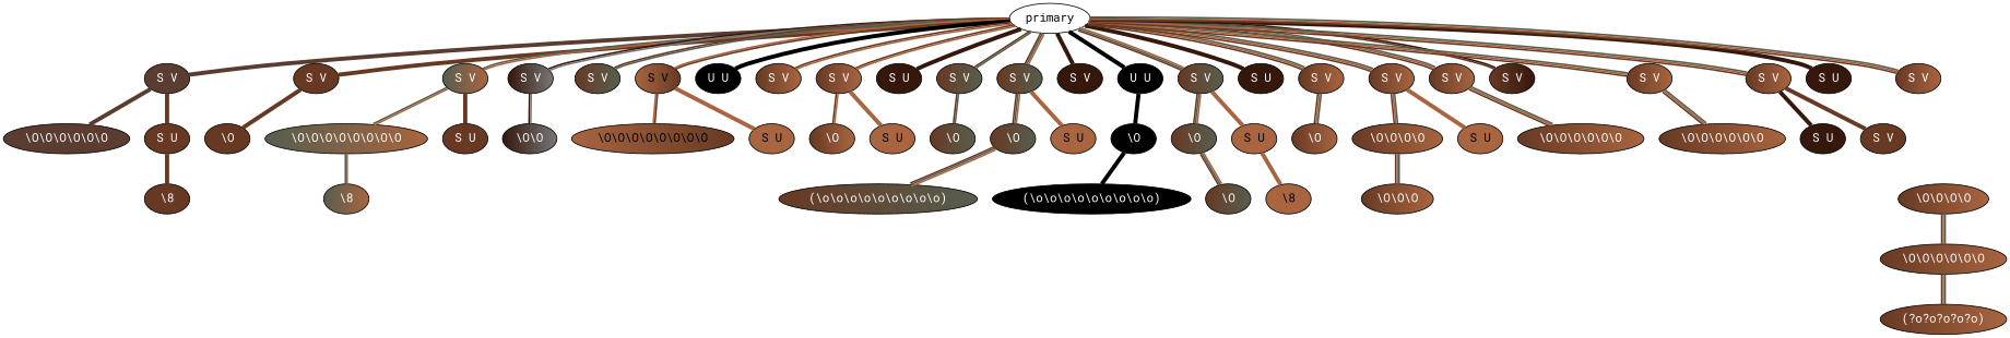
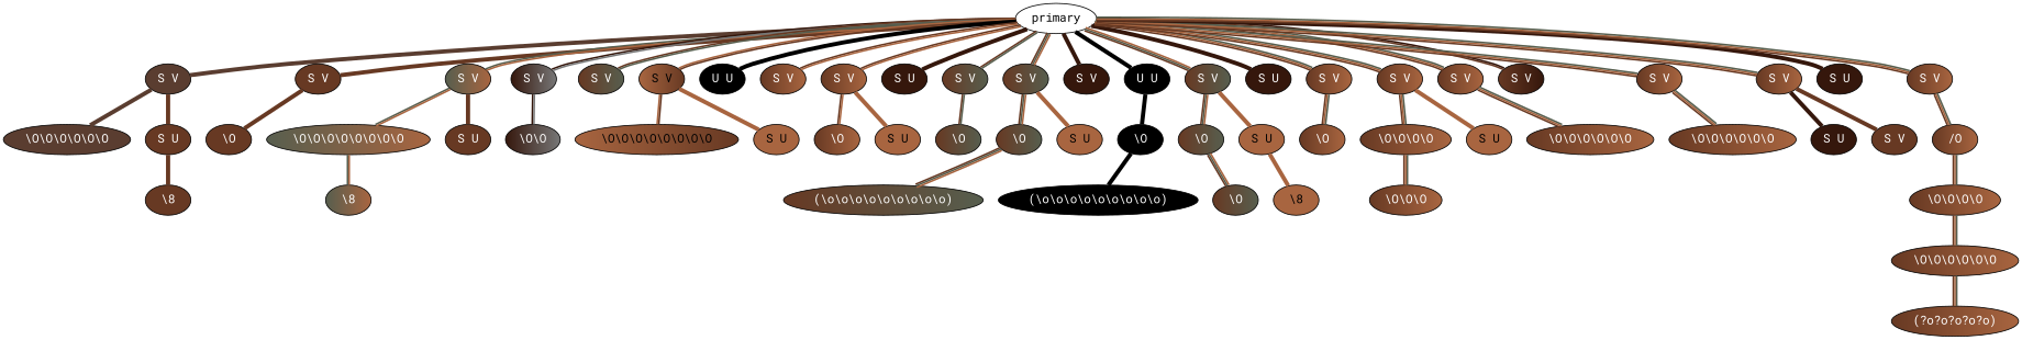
  graph {
    rankdir=TB
    fontname="Roboto Mono"
    node [fillcolor="#673923:#A86540:#575E4E" fontcolor="#ffffff" pendant_ply=S qtype=pendant_node style=filled fontname="Roboto Mono"]
    edge [color="#673923:#A86540:#575E4E" penwidth=2 qtype=pendant_link fontname="Roboto Mono"]
    n1 [fillcolor="#5A3D30" label="S V" pendant_attach=V pendant_colors="#5A3D30" pendant_length=22.5]
    n2 [fillcolor="#5A3D30" knot_position=20.5 knot_spin=Z knot_type=S knot_value=6 label="\\O\\O\\O\\O\\O\\O" qtype=knot_node pendant_ply=""]
    n3 [fillcolor="#673923" label="S U" pendant_attach=U pendant_colors="#673923" pendant_length=37.0]
    primary [fillcolor="" fontcolor="" pendant_ply="" qtype="" style=""]
    n5 [fillcolor="#673923" label="S V" pendant_attach=V pendant_colors="#673923" pendant_length=14.5]
    n6 [fillcolor="#575E4E:#A86540" label="S V" pendant_attach=V pendant_colors="#575E4E:#A86540" pendant_length=33.5]
    n7 [fillcolor="#35170C:#777777" label="S V" pendant_attach=V pendant_colors="#35170C:#777777" pendant_length=45.5]
    n8 [fillcolor="#673923:#575E4E" label="S V" pendant_attach=V pendant_colors="#673923:#575E4E" pendant_length=8.0]
    n9 [fillcolor="#A86540:#673923" fontcolor="#000000" label="S V" pendant_attach=V pendant_colors="#A86540:#673923" pendant_length=26.5]
    n10 [fillcolor="#000000" label="U U" pendant_attach=U pendant_colors="#000000" pendant_length=0.0 pendant_ply=U]
    n11 [fillcolor="#673923:#A86540" label="S V" pendant_attach=V pendant_colors="#673923:#A86540" pendant_length=9.5]
    n12 [fillcolor="#673923:#A86540" label="S V" pendant_attach=V pendant_colors="#673923:#A86540" pendant_length=24.5]
    n13 [fillcolor="#35170C" label="S U" pendant_attach=U pendant_colors="#35170C" pendant_length=0.0]
    n14 [fillcolor="#673923:#575E4E" label="S V" pendant_attach=V pendant_colors="#673923:#575E4E" pendant_length=24.0]
    n15 [fillcolor="#673923:#575E4E:#A86540" label="S V" pendant_attach=V pendant_colors="#673923:#575E4E:#A86540" pendant_length=37.0]
    n16 [fillcolor="#35170C" label="S V" pendant_attach=V pendant_colors="#35170C" pendant_length=0.0]
    n17 [fillcolor="#000000" label="U U" pendant_attach=U pendant_colors="#000000" pendant_length=57.0 pendant_ply=U]
    n18 [fillcolor="#673923:#575E4E:#A86540" label="S V" pendant_attach=V pendant_colors="#673923:#575E4E:#A86540" pendant_length=24.5]
    n19 [fillcolor="#35170C" label="S U" pendant_attach=U pendant_colors="#35170C" pendant_length=0.0]
    n20 [label="S V" pendant_attach=V pendant_colors="#673923:#A86540:#575E4E" pendant_length=48.0]
    n21 [label="S V" pendant_attach=V pendant_colors="#673923:#A86540:#575E4E" pendant_length=22.5]
    n22 [label="S V" pendant_attach=V pendant_colors="#673923:#A86540:#575E4E" pendant_length=13.0]
    n23 [fillcolor="#673923:#35170C" label="S V" pendant_attach=V pendant_colors="#673923:#35170C" pendant_length=0.0]
    n24 [label="S V" pendant_attach=V pendant_colors="#673923:#A86540:#575E4E" pendant_length=18.5]
    n25 [label="S V" pendant_attach=V pendant_colors="#673923:#A86540:#575E4E" pendant_length=5.0]
    n26 [fillcolor="#35170C" label="S U" pendant_attach=U pendant_colors="#35170C" pendant_length=0.0]
    n27 [label="S V" pendant_attach=V pendant_colors="#673923:#A86540:#575E4E" pendant_length=39.5]
    n28 [fillcolor="#673923" knot_position=29.5 knot_spin=Z knot_type=E knot_value=1 label="\\8" qtype=knot_node pendant_ply=""]
    n29 [fillcolor="#673923" knot_position=11.5 knot_spin=Z knot_type=S knot_value=1 label="\\O" qtype=knot_node pendant_ply=""]
    n30 [fillcolor="#575E4E:#A86540" knot_position=21.0 knot_spin=Z knot_type=S knot_value=8 label="\\O\\O\\O\\O\\O\\O\\O\\O" qtype=knot_node pendant_ply=""]
    n31 [fillcolor="#673923" label="S U" pendant_attach=U pendant_colors="#673923" pendant_length=21.5]
    n32 [fillcolor="#575E4E:#A86540" knot_position=29.5 knot_spin=Z knot_type=E knot_value=1 label="\\8" qtype=knot_node pendant_ply=""]
    n33 [fillcolor="#35170C:#777777" knot_position=21.0 knot_spin=Z knot_type=S knot_value=2 label="\\O\\O" qtype=knot_node pendant_ply=""]
    n34 [fillcolor="#A86540:#673923" fontcolor="#000000" knot_position=19.0 knot_spin=Z knot_type=S knot_value=8 label="\\O\\O\\O\\O\\O\\O\\O\\O" qtype=knot_node pendant_ply=""]
    n35 [fillcolor="#A86540" fontcolor="#000000" label="S U" pendant_attach=U pendant_colors="#A86540" pendant_length=8.5]
    n36 [fillcolor="#673923:#A86540" knot_position=11.0 knot_spin=Z knot_type=S knot_value=1 label="\\O" qtype=knot_node pendant_ply=""]
    n37 [fillcolor="#A86540" fontcolor="#000000" label="S U" pendant_attach=U pendant_colors="#A86540" pendant_length=4.5]
    n38 [fillcolor="#673923:#575E4E" knot_position=10.5 knot_spin=Z knot_type=S knot_value=1 label="\\O" qtype=knot_node pendant_ply=""]
    n39 [fillcolor="#673923:#575E4E:#A86540" knot_position=11.0 knot_spin=Z knot_type=S knot_value=1 label="\\O" qtype=knot_node pendant_ply=""]
    n40 [fillcolor="#A86540" fontcolor="#000000" label="S U" pendant_attach=U pendant_colors="#A86540" pendant_length=17.5]
    n41 [fillcolor="#673923:#575E4E:#A86540" knot_position=28.0 knot_spin=Z knot_type=L knot_value=9 label="(\\o\\o\\o\\o\\o\\o\\o\\o\\o)" qtype=knot_node pendant_ply=""]
    n42 [fillcolor="#000000" knot_position=11.0 knot_spin=Z knot_type=S knot_value=1 label="\\O" qtype=knot_node pendant_ply=""]
    n43 [fillcolor="#000000" knot_position=28.0 knot_spin=Z knot_type=L knot_value=9 label="(\\o\\o\\o\\o\\o\\o\\o\\o\\o)" qtype=knot_node pendant_ply=""]
    n44 [fillcolor="#673923:#575E4E:#A86540" knot_position=10.5 knot_spin=Z knot_type=S knot_value=1 label="\\O" qtype=knot_node pendant_ply=""]
    n45 [fillcolor="#A86540" fontcolor="#000000" label="S U" pendant_attach=U pendant_colors="#A86540" pendant_length=40.5]
    n46 [fillcolor="#673923:#575E4E:#A86540" knot_position=19.5 knot_spin=Z knot_type=S knot_value=1 label="\\O" qtype=knot_node pendant_ply=""]
    n47 [fillcolor="#A86540" fontcolor="#000000" knot_position=26.5 knot_spin=Z knot_type=E knot_value=1 label="\\8" qtype=knot_node pendant_ply=""]
    n48 [knot_position=11.0 knot_spin=Z knot_type=S knot_value=1 label="\\O" qtype=knot_node pendant_ply=""]
    n49 [knot_position=11.0 knot_spin=Z knot_type=S knot_value=4 label="\\O\\O\\O\\O" qtype=knot_node pendant_ply=""]
    n50 [fillcolor="#A86540" fontcolor="#000000" label="S U" pendant_attach=U pendant_colors="#A86540" pendant_length=12.0]
    n51 [knot_position=18.0 knot_spin=Z knot_type=S knot_value=3 label="\\O\\O\\O" qtype=knot_node pendant_ply=""]
    n52 [knot_position=10.5 knot_spin=Z knot_type=S knot_value=6 label="\\O\\O\\O\\O\\O\\O" qtype=knot_node pendant_ply=""]
    n53 [knot_position=10.5 knot_spin=Z knot_type=S knot_value=6 label="\\O\\O\\O\\O\\O\\O" qtype=knot_node pendant_ply=""]
    n54 [fillcolor="#35170C" label="S U" pendant_attach=U pendant_colors="#35170C" pendant_length=0.0]
    n55 [fillcolor="#673923" label="S V" pendant_attach=V pendant_colors="#673923" pendant_length=1.0]
+   n56 [knot_position=2.5 knot_spin=S knot_type=S knot_value=1 label="/O" qtype=knot_node pendant_ply=""]
    n57 [knot_position=18.0 knot_spin=Z knot_type=S knot_value=4 label="\\O\\O\\O\\O" qtype=knot_node pendant_ply=""]
    n58 [knot_position=26.5 knot_spin=Z knot_type=S knot_value=6 label="\\O\\O\\O\\O\\O\\O" qtype=knot_node pendant_ply=""]
    n59 [knot_position=35.5 knot_spin=U knot_type=L knot_value=5 label="(?o?o?o?o?o)" qtype=knot_node pendant_ply=""]
    n1 -- n2 [color="#5A3D30" penwidth=5 qtype=knot_link]
    n1 -- n3 [color="#673923" penwidth=5]
    n3 -- n28 [color="#673923" penwidth=5 qtype=knot_link]
    primary -- n1 [color="#5A3D30" penwidth=5]
    primary -- n5 [color="#673923" penwidth=5]
    primary -- n6 [color="#575E4E:#A86540"]
    primary -- n7 [color="#35170C:#777777"]
    primary -- n8 [color="#673923:#575E4E"]
    primary -- n9 [color="#A86540:#673923"]
    primary -- n10 [color="#000000" penwidth=5]
    primary -- n11 [color="#673923:#A86540"]
    primary -- n12 [color="#673923:#A86540"]
    primary -- n13 [color="#35170C" penwidth=5]
    primary -- n14 [color="#673923:#575E4E"]
    primary -- n15 [color="#673923:#575E4E:#A86540"]
    primary -- n16 [color="#35170C" penwidth=5]
    primary -- n17 [color="#000000" penwidth=5]
    primary -- n18 [color="#673923:#575E4E:#A86540"]
    primary -- n19 [color="#35170C" penwidth=5]
    primary -- n20
    primary -- n21
    primary -- n22
    primary -- n23 [color="#673923:#35170C"]
    primary -- n24
    primary -- n25
    primary -- n26 [color="#35170C" penwidth=5]
    primary -- n27
    n5 -- n29 [color="#673923" penwidth=5 qtype=knot_link]
    n6 -- n30 [color="#575E4E:#A86540" qtype=knot_link]
    n6 -- n31 [color="#673923" penwidth=5]
    n7 -- n33 [color="#35170C:#777777" qtype=knot_link]
    n9 -- n34 [color="#A86540:#673923" qtype=knot_link]
    n9 -- n35 [color="#A86540" penwidth=5]
    n12 -- n36 [color="#673923:#A86540" qtype=knot_link]
    n12 -- n37 [color="#A86540" penwidth=5]
    n14 -- n38 [color="#673923:#575E4E" qtype=knot_link]
    n15 -- n39 [color="#673923:#575E4E:#A86540" qtype=knot_link]
    n15 -- n40 [color="#A86540" penwidth=5]
    n17 -- n42 [color="#000000" penwidth=5 qtype=knot_link]
    n18 -- n44 [color="#673923:#575E4E:#A86540" qtype=knot_link]
    n18 -- n45 [color="#A86540" penwidth=5]
    n20 -- n48 [qtype=knot_link]
    n21 -- n49 [qtype=knot_link]
    n21 -- n50 [color="#A86540" penwidth=5]
    n22 -- n52 [qtype=knot_link]
    n24 -- n53 [qtype=knot_link]
    n25 -- n54 [color="#35170C" penwidth=5]
    n25 -- n55 [color="#673923" penwidth=5]
+   n27 -- n56 [qtype=knot_link]
    n30 -- n32 [color="#575E4E:#A86540" qtype=knot_link]
    n39 -- n41 [color="#673923:#575E4E:#A86540" qtype=knot_link]
    n42 -- n43 [color="#000000" penwidth=5 qtype=knot_link]
    n44 -- n46 [color="#673923:#575E4E:#A86540" qtype=knot_link]
    n45 -- n47 [color="#A86540" penwidth=5 qtype=knot_link]
    n49 -- n51 [qtype=knot_link]
+   n56 -- n57 [qtype=knot_link]
    n57 -- n58 [qtype=knot_link]
    n58 -- n59 [qtype=knot_link]
  }
